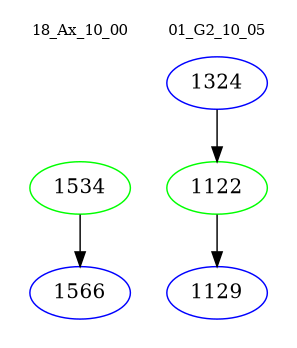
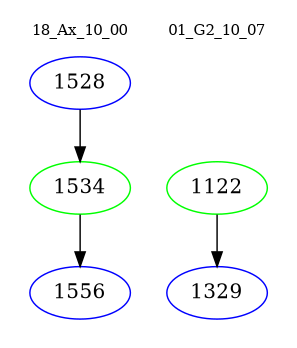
  digraph {
    node [color=blue]
    edge [color=black]
+   n1 [label=1528]
    n2 [color=green label=1534]
-   n3 [label=1566]
-   n4 [label=1324]
+   n3 [label=1556]
    n5 [color=green label=1122]
-   n6 [label=1129]
+   n6 [label=1329]
    subgraph cluster_1 {
      color=white
      fontsize=10
      label="18_Ax_10_00"
+     n1
      n2
      n3
    }
    subgraph cluster_2 {
      color=white
      fontsize=10
-     label="01_G2_10_05"
-     n4
+     label="01_G2_10_07"
      n5
      n6
    }
+   n1 -> n2
    n2 -> n3
-   n4 -> n5
    n5 -> n6
  }
